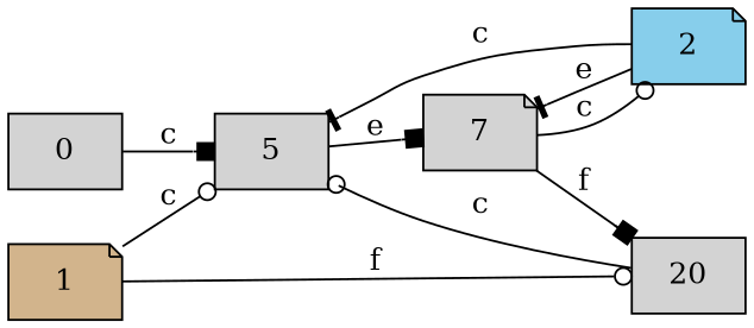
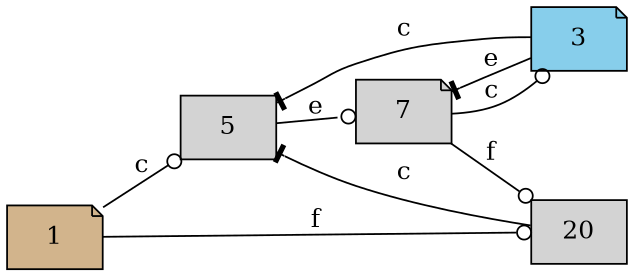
  strict digraph {
    rankdir=LR
    node [fillcolor=lightgrey shape=box style=filled]
    edge [arrowhead=odot]
-   0
    5
    7 [shape=note]
    1 [fillcolor=tan shape=note]
    n5 [label=20]
-   3 [fillcolor=skyblue shape=note label=2]
-   0 -> 5 [arrowhead=box label=c]
-   5 -> 7 [arrowhead=box label=e]
-   7 -> n5 [arrowhead=box label=f]
+   3 [fillcolor=skyblue shape=note]
+   5 -> 7 [label=e]
+   7 -> n5 [label=f]
    7 -> 3 [label=c]
    1 -> 5 [label=c]
    1 -> n5 [label=f]
-   n5 -> 5 [label=c]
+   n5 -> 5 [arrowhead=tee label=c]
    3 -> 5 [arrowhead=tee label=c]
    3 -> 7 [arrowhead=tee label=e]
  }
